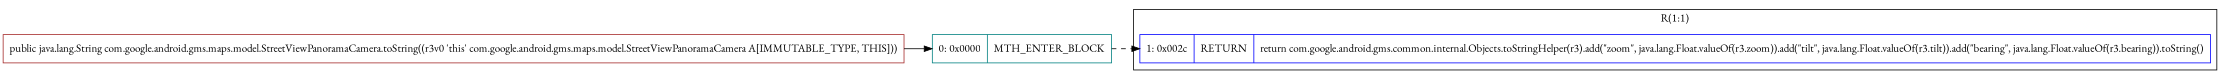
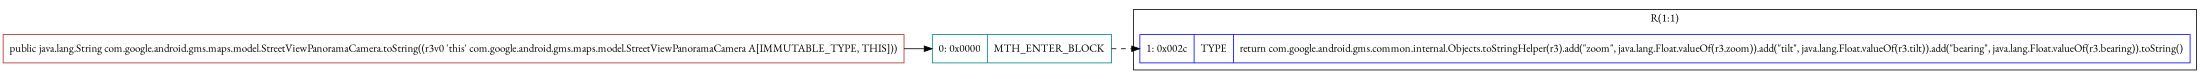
  digraph {
    rankdir=LR
    fontname="EB Garamond"
    node [shape=record fontname="EB Garamond"]
    edge [fontname="EB Garamond"]
-   n1 [color=blue label="{1\:\ 0x002c|RETURN\l|return com.google.android.gms.common.internal.Objects.toStringHelper(r3).add(\"zoom\", java.lang.Float.valueOf(r3.zoom)).add(\"tilt\", java.lang.Float.valueOf(r3.tilt)).add(\"bearing\", java.lang.Float.valueOf(r3.bearing)).toString()\l}"]
+   n1 [color=blue label="{1\:\ 0x002c|TYPE\l|return com.google.android.gms.common.internal.Objects.toStringHelper(r3).add(\"zoom\", java.lang.Float.valueOf(r3.zoom)).add(\"tilt\", java.lang.Float.valueOf(r3.tilt)).add(\"bearing\", java.lang.Float.valueOf(r3.bearing)).toString()\l}"]
    n2 [color=teal label="{0\:\ 0x0000|MTH_ENTER_BLOCK\l}"]
    n3 [label="{public java.lang.String com.google.android.gms.maps.model.StreetViewPanoramaCamera.toString((r3v0 'this' com.google.android.gms.maps.model.StreetViewPanoramaCamera A[IMMUTABLE_TYPE, THIS])) }" color=brown]
    subgraph cluster_1 {
      label="R(1:1)"
      n1
    }
    n2 -> n1 [style=dashed]
    n3 -> n2 [style=solid]
  }
